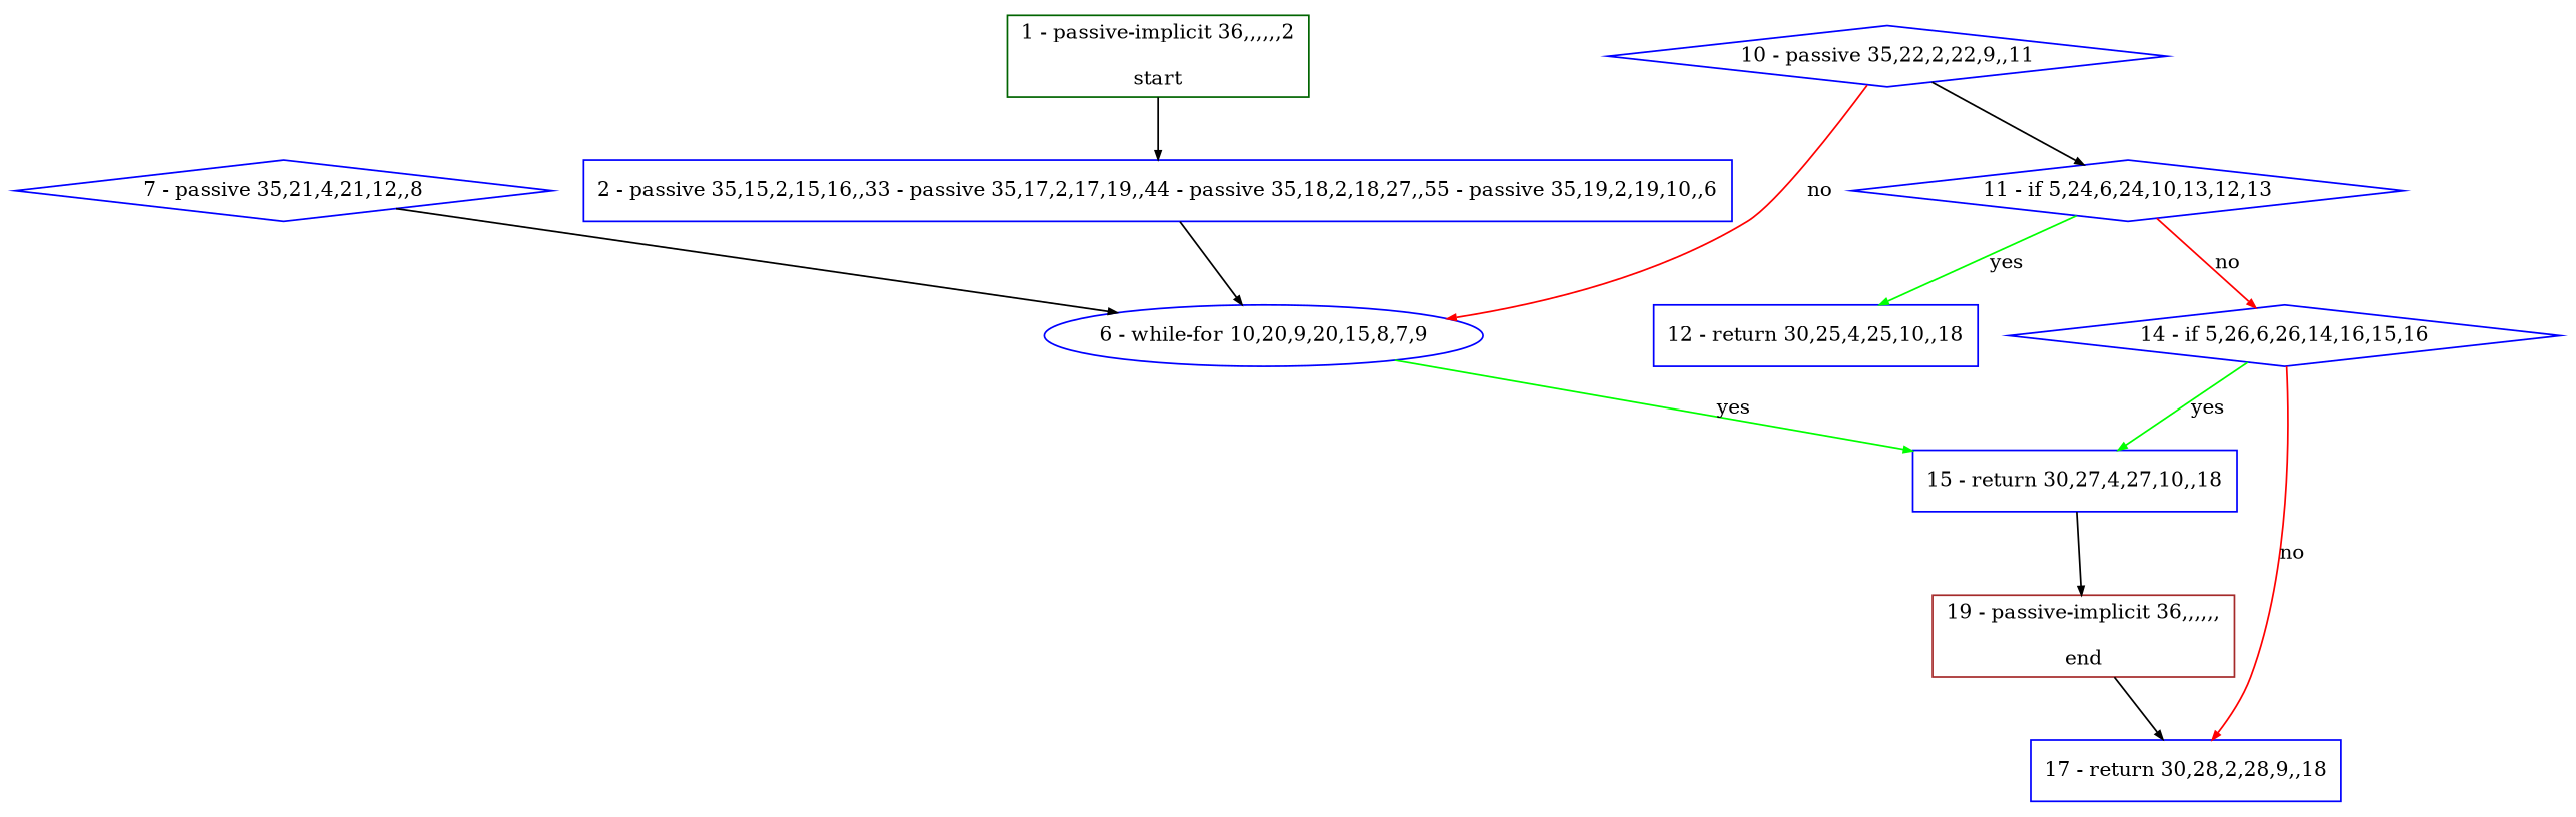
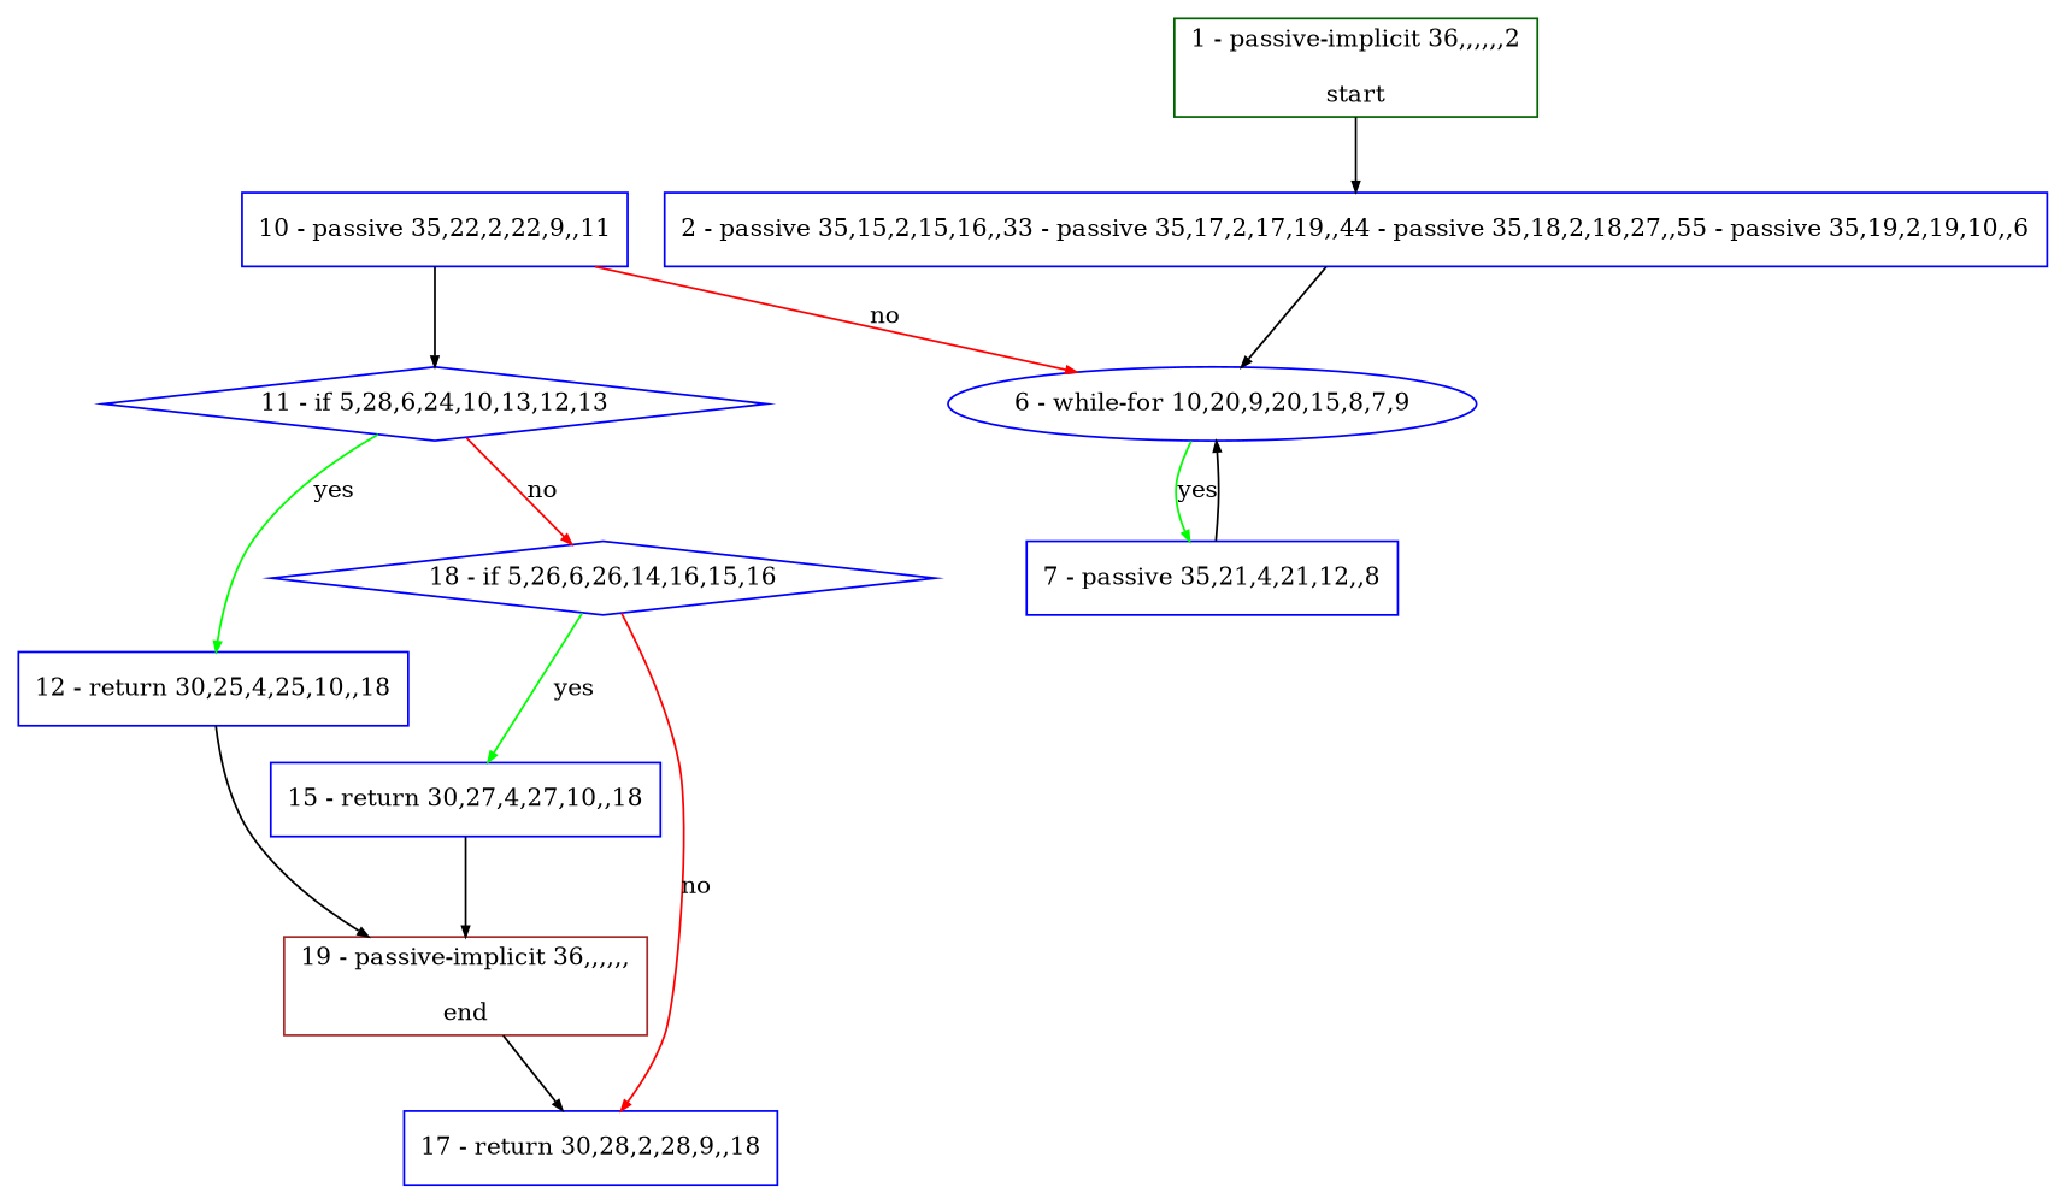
  digraph {
    bgcolor=white
    compound=true
    fillcolor="#FFFFCC"
    fontname="DejaVu Serif"
    fontsize=12
    pack=true
    packmode=clust
    style="rounded,filled"
    node [color="#0000ff" compound=true fillcolor="#ffffff" fixedsize=false fontname="DejaVu Serif" fontsize=12 node_initialized=no shape=box style=filled]
    edge [arrowhead=normal arrowsize=0.5 arrowtail=none color="#000000" compound=true dir=forward fontcolor=black fontname="DejaVu Serif" fontsize=12]
    n1 [label="2 - passive 35,15,2,15,16,,33 - passive 35,17,2,17,19,,44 - passive 35,18,2,18,27,,55 - passive 35,19,2,19,10,,6"]
    n2 [label="6 - while-for 10,20,9,20,15,8,7,9" shape=oval]
-   n3 [label="7 - passive 35,21,4,21,12,,8" shape=diamond]
+   n3 [label="7 - passive 35,21,4,21,12,,8"]
    n4 [color="#006400" label="1 - passive-implicit 36,,,,,,2\n\nstart"]
-   n5 [label="10 - passive 35,22,2,22,9,,11" shape=diamond]
-   n6 [label="11 - if 5,24,6,24,10,13,12,13" shape=diamond]
+   n5 [label="10 - passive 35,22,2,22,9,,11"]
+   n6 [label="11 - if 5,28,6,24,10,13,12,13" shape=diamond]
    n7 [label="12 - return 30,25,4,25,10,,18"]
-   n8 [label="14 - if 5,26,6,26,14,16,15,16" shape=diamond]
+   n8 [label="18 - if 5,26,6,26,14,16,15,16" shape=diamond]
    n9 [color="#a52a2a" label="19 - passive-implicit 36,,,,,,\n\nend"]
    n10 [label="15 - return 30,27,4,27,10,,18"]
    n11 [label="17 - return 30,28,2,28,9,,18"]
    n1 -> n2
-   n2 -> n10 [color="#00ff00" label=yes]
+   n2 -> n3 [color="#00ff00" label=yes]
    n3 -> n2
    n4 -> n1
    n5 -> n2 [color="#ff0000" label=no]
    n5 -> n6
    n6 -> n7 [color="#00ff00" label=yes]
    n6 -> n8 [color="#ff0000" label=no]
+   n7 -> n9
    n8 -> n10 [color="#00ff00" label=yes]
    n8 -> n11 [color="#ff0000" label=no]
    n9 -> n11
    n10 -> n9
  }
